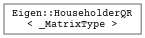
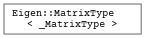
  digraph {
    rankdir=LR
    fontname="Courier Prime"
-   n1 [color=grey40 fillcolor=white fontname="Courier Prime" fontsize=10 height=0.2 label="Eigen::HouseholderQR\l\< _MatrixType \>" shape=box style=filled width=0.4]
+   n1 [color=grey40 fillcolor=white fontname="Courier Prime" fontsize=10 height=0.2 label="Eigen::MatrixType\l\< _MatrixType \>" shape=box style=filled width=0.4]
  }
